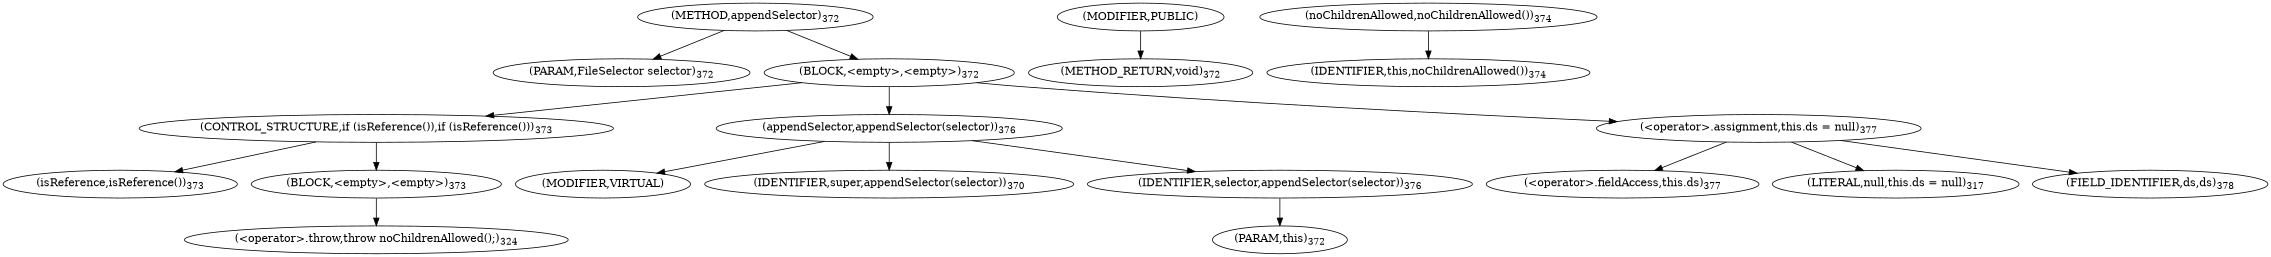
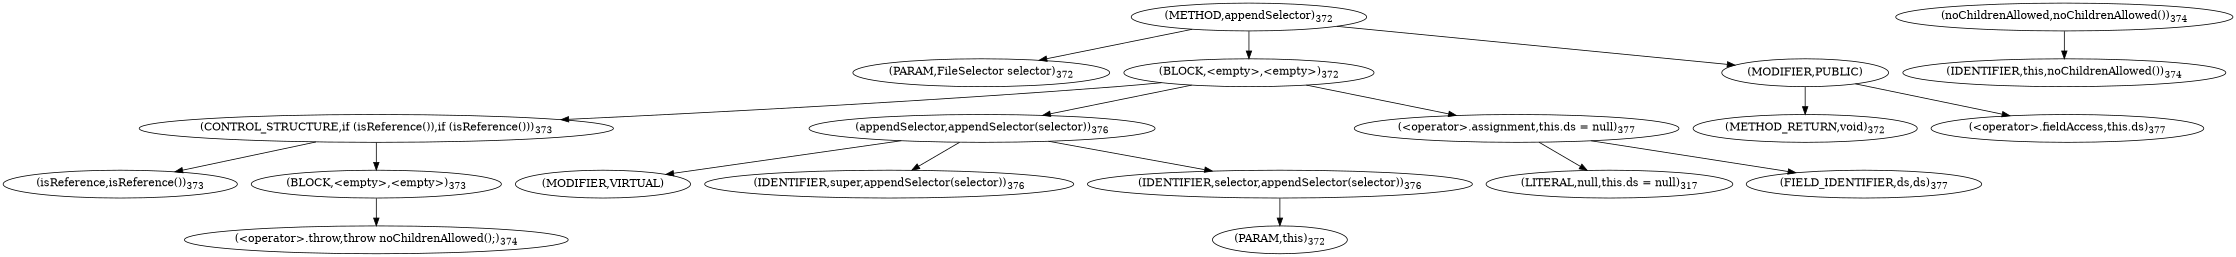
  digraph {
    n1 [label=<(METHOD,appendSelector)<SUB>372</SUB>>]
    n2 [label=<(PARAM,FileSelector selector)<SUB>372</SUB>>]
    n3 [label=<(BLOCK,&lt;empty&gt;,&lt;empty&gt;)<SUB>372</SUB>>]
    n4 [label=<(MODIFIER,PUBLIC)>]
    n5 [label=<(PARAM,this)<SUB>372</SUB>>]
    n6 [label=<(CONTROL_STRUCTURE,if (isReference()),if (isReference()))<SUB>373</SUB>>]
    n7 [label=<(appendSelector,appendSelector(selector))<SUB>376</SUB>>]
    n8 [label=<(&lt;operator&gt;.assignment,this.ds = null)<SUB>377</SUB>>]
    n9 [label=<(METHOD_RETURN,void)<SUB>372</SUB>>]
    n10 [label=<(MODIFIER,VIRTUAL)>]
    n11 [label=<(isReference,isReference())<SUB>373</SUB>>]
    n12 [label=<(BLOCK,&lt;empty&gt;,&lt;empty&gt;)<SUB>373</SUB>>]
-   n13 [label=<(IDENTIFIER,super,appendSelector(selector))<SUB>370</SUB>>]
+   n13 [label=<(IDENTIFIER,super,appendSelector(selector))<SUB>376</SUB>>]
    n14 [label=<(IDENTIFIER,selector,appendSelector(selector))<SUB>376</SUB>>]
    n15 [label=<(&lt;operator&gt;.fieldAccess,this.ds)<SUB>377</SUB>>]
    n16 [label=<(LITERAL,null,this.ds = null)<SUB>317</SUB>>]
-   n17 [label=<(FIELD_IDENTIFIER,ds,ds)<SUB>378</SUB>>]
-   n18 [label=<(&lt;operator&gt;.throw,throw noChildrenAllowed();)<SUB>324</SUB>>]
+   n17 [label=<(FIELD_IDENTIFIER,ds,ds)<SUB>377</SUB>>]
+   n18 [label=<(&lt;operator&gt;.throw,throw noChildrenAllowed();)<SUB>374</SUB>>]
    n19 [label=<(noChildrenAllowed,noChildrenAllowed())<SUB>374</SUB>>]
    n20 [label=<(IDENTIFIER,this,noChildrenAllowed())<SUB>374</SUB>>]
    n1 -> n2
    n1 -> n3
+   n1 -> n4
    n3 -> n6
    n3 -> n7
    n3 -> n8
    n4 -> n9
    n6 -> n11
    n6 -> n12
    n7 -> n10
    n7 -> n13
    n7 -> n14
-   n8 -> n15
+   n4 -> n15
    n8 -> n16
    n8 -> n17
    n12 -> n18
    n14 -> n5
    n19 -> n20
  }
